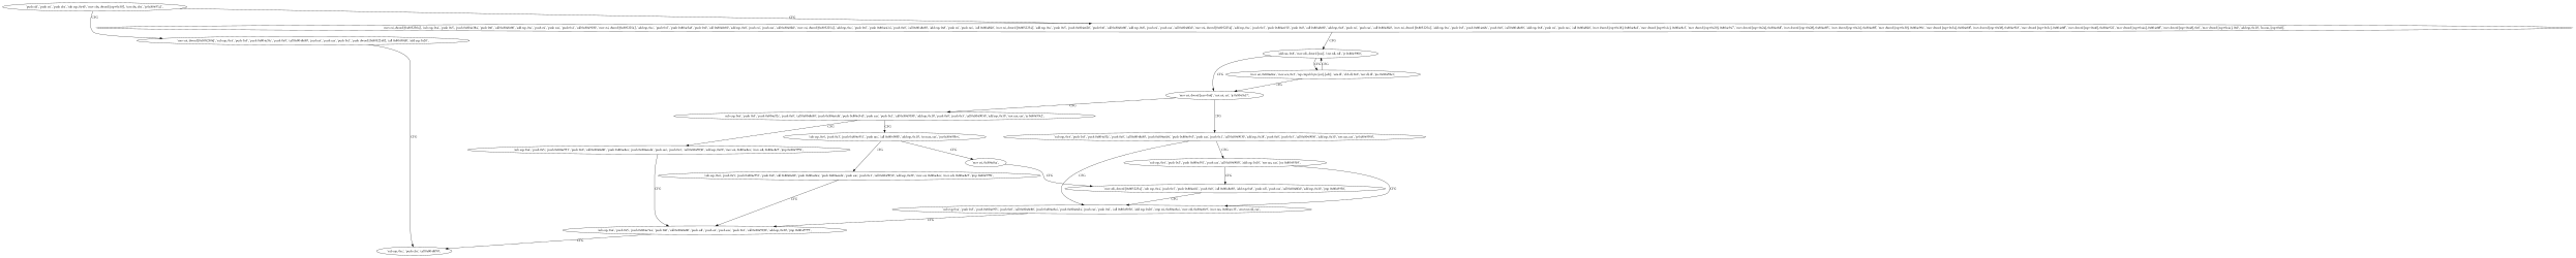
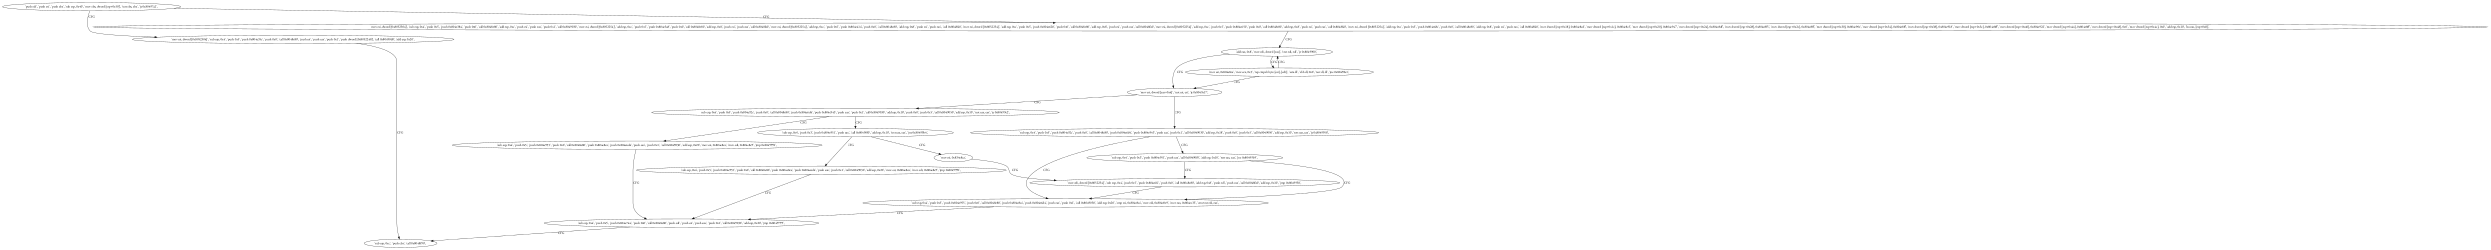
  digraph {
    fontname="EB Garamond"
    node [fontname="EB Garamond"]
    edge [fontname="EB Garamond"]
    n1 [label="'push edi', 'push esi', 'push ebx', 'sub esp, 0x40', 'mov ebx, dword [esp+0x50]', 'test ebx, ebx', 'je 0x80497a2', "]
    n2 [label="'mov esi, dword [0x8052304]', 'sub esp, 0x4', 'push 0x5', 'push 0x804e384', 'push 0x0', 'call 0x8048e80', 'add esp, 0xc', 'push esi', 'push eax', 'push 0x1', 'call 0x8049030', 'mov esi, dword [0x8052254]', 'add esp, 0xc', 'push 0x5', 'push 0x804e3a8', 'push 0x0', 'call 0x8048e80', 'add esp, 0x8', 'push esi', 'push eax', 'call 0x8048fa0', 'mov esi, dword [0x8052254]', 'add esp, 0xc', 'push 0x5', 'push 0x804e414', 'push 0x0', 'call 0x8048e80', 'add esp, 0x8', 'push esi', 'push eax', 'call 0x8048fa0', 'mov esi, dword [0x8052254]', 'add esp, 0xc', 'push 0x5', 'push 0x804e620', 'push 0x0', 'call 0x8048e80', 'add esp, 0x8', 'push esi', 'push eax', 'call 0x8048fa0', 'mov esi, dword [0x8052254]', 'add esp, 0xc', 'push 0x5', 'push 0x804e650', 'push 0x0', 'call 0x8048e80', 'add esp, 0x8', 'push esi', 'push eax', 'call 0x8048fa0', 'mov esi, dword [0x8052254]', 'add esp, 0xc', 'push 0x5', 'push 0x804e68c', 'push 0x0', 'call 0x8048e80', 'add esp, 0x8', 'push esi', 'push eax', 'call 0x8048fa0', 'mov dword [esp+0x18], 0x804e8cd', 'mov dword [esp+0x1c], 0x804e8cf', 'mov dword [esp+0x20], 0x804e947', 'mov dword [esp+0x24], 0x804e8df', 'mov dword [esp+0x28], 0x804e8f5', 'mov dword [esp+0x2c], 0x804e8ff', 'mov dword [esp+0x30], 0x804e90e', 'mov dword [esp+0x34], 0x804e8ff', 'mov dword [esp+0x38], 0x804e918', 'mov dword [esp+0x3c], 0x804e8ff', 'mov dword [esp+0x40], 0x804e922', 'mov dword [esp+0x44], 0x804e8ff', 'mov dword [esp+0x48], 0x0', 'mov dword [esp+0x4c], 0x0', 'add esp, 0x10', 'lea eax, [esp+0x8]', "]
    n3 [label="'mov esi, dword [0x8052304]', 'sub esp, 0x4', 'push 0x5', 'push 0x804e35c', 'push 0x0', 'call 0x8048e80', 'push esi', 'push eax', 'push 0x1', 'push dword [0x8052248]', 'call 0x80490d0', 'add esp, 0x20', "]
    n4 [label="'add eax, 0x8', 'mov edi, dword [eax]', 'test edi, edi', 'je 0x8049900', "]
    n5 [label="'sub esp, 0xc', 'push ebx', 'call 0x8048f90', "]
    n6 [label="'mov esi, dword [eax+0x4]', 'test esi, esi', 'je 0x8049a17', "]
    n7 [label="'mov esi, 0x804e8ca', 'mov ecx, 0x3', 'rep cmpsb byte [esi], [edi]', 'seta dl', 'sbb dl, 0x0', 'test dl, dl', 'jne 0x80498e1', "]
    n8 [label="'sub esp, 0x4', 'push 0x5', 'push 0x804e92c', 'push 0x0', 'call 0x8048e80', 'push 0x804e6d4', 'push 0x804e943', 'push eax', 'push 0x1', 'call 0x8049030', 'add esp, 0x18', 'push 0x0', 'push 0x5', 'call 0x8049050', 'add esp, 0x10', 'test eax, eax', 'je 0x80499e2', "]
    n9 [label="'sub esp, 0x4', 'push 0x5', 'push 0x804e92c', 'push 0x0', 'call 0x8048e80', 'push 0x804e6d4', 'push 0x804e943', 'push eax', 'push 0x1', 'call 0x8049030', 'add esp, 0x18', 'push 0x0', 'push 0x5', 'call 0x8049050', 'add esp, 0x10', 'test eax, eax', 'je 0x8049958', "]
    n10 [label="'sub esp, 0x4', 'push 0x5', 'push 0x804e955', 'push 0x0', 'call 0x8048e80', 'push 0x804e8ca', 'push 0x804e6d4', 'push eax', 'push 0x1', 'call 0x8049030', 'add esp, 0x20', 'mov esi, 0x804e8ca', 'mov edi, 0x804e8e9', 'jmp 0x8049991', "]
    n11 [label="'sub esp, 0x4', 'push 0x3', 'push 0x804e951', 'push eax', 'call 0x80490f0', 'add esp, 0x10', 'test eax, eax', 'jne 0x80499b4', "]
    n12 [label="'sub esp, 0x4', 'push 0x5', 'push 0x804e955', 'push 0x0', 'call 0x8048e80', 'push 0x804e8ca', 'push 0x804e6d4', 'push eax', 'push 0x1', 'call 0x8049030', 'add esp, 0x20', 'cmp esi, 0x804e8ca', 'mov edi, 0x804e8e9', 'mov eax, 0x804ec33', 'cmovne edi, eax', "]
    n13 [label="'sub esp, 0x4', 'push 0x3', 'push 0x804e951', 'push eax', 'call 0x80490f0', 'add esp, 0x10', 'test eax, eax', 'jne 0x80499b9', "]
    n14 [label="'sub esp, 0x4', 'push 0x5', 'push 0x804e744', 'push 0x0', 'call 0x8048e80', 'push edi', 'push esi', 'push eax', 'push 0x1', 'call 0x8049030', 'add esp, 0x20', 'jmp 0x8049799', "]
-   n15 [label="'mov esi, 0x804e8ca', "]
+   n15 [label="'mov esi, 0x834e8ca',"]
    n16 [label="'sub esp, 0x4', 'push 0x5', 'push 0x804e955', 'push 0x0', 'call 0x8048e80', 'push 0x804e8ca', 'push 0x804e6d4', 'push eax', 'push 0x1', 'call 0x8049030', 'add esp, 0x20', 'mov esi, 0x804e8ca', 'mov edi, 0x804e8e9', 'jmp 0x8049991', "]
    n17 [label="'mov edi, dword [0x8052254]', 'sub esp, 0x4', 'push 0x5', 'push 0x804e6fc', 'push 0x0', 'call 0x8048e80', 'add esp, 0x8', 'push edi', 'push eax', 'call 0x8048fa0', 'add esp, 0x10', 'jmp 0x8049958', "]
    n1 -> n2 [label=CFG]
    n1 -> n3 [label=CFG]
    n2 -> n4 [label=CFG]
    n3 -> n5 [label=CFG]
    n4 -> n6 [label=CFG]
    n4 -> n7 [label=CFG]
    n6 -> n8 [label=CFG]
    n6 -> n9 [label=CFG]
    n7 -> n4 [label=CFG]
    n7 -> n6 [label=CFG]
    n8 -> n10 [label=CFG]
    n8 -> n11 [label=CFG]
    n9 -> n12 [label=CFG]
    n9 -> n13 [label=CFG]
    n10 -> n14 [label=CFG]
    n11 -> n15 [label=CFG]
    n11 -> n16 [label=CFG]
    n12 -> n14 [label=CFG]
    n13 -> n12 [label=CFG]
    n13 -> n17 [label=CFG]
    n14 -> n5 [label=CFG]
    n15 -> n17 [label=CFG]
    n16 -> n14 [label=CFG]
    n17 -> n12 [label=CFG]
  }
